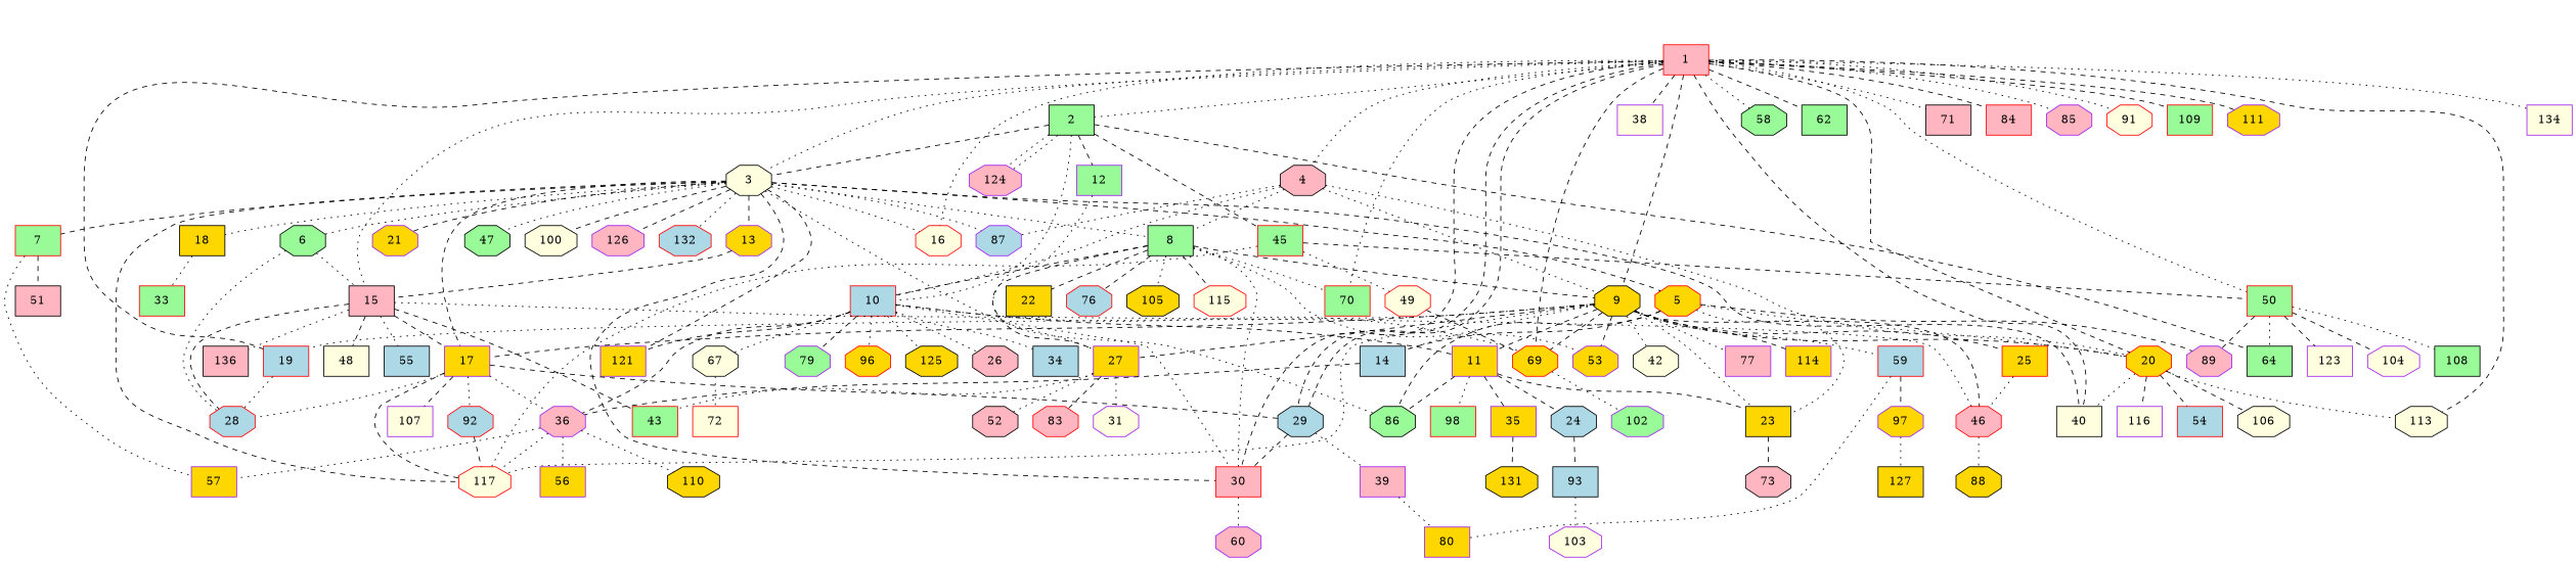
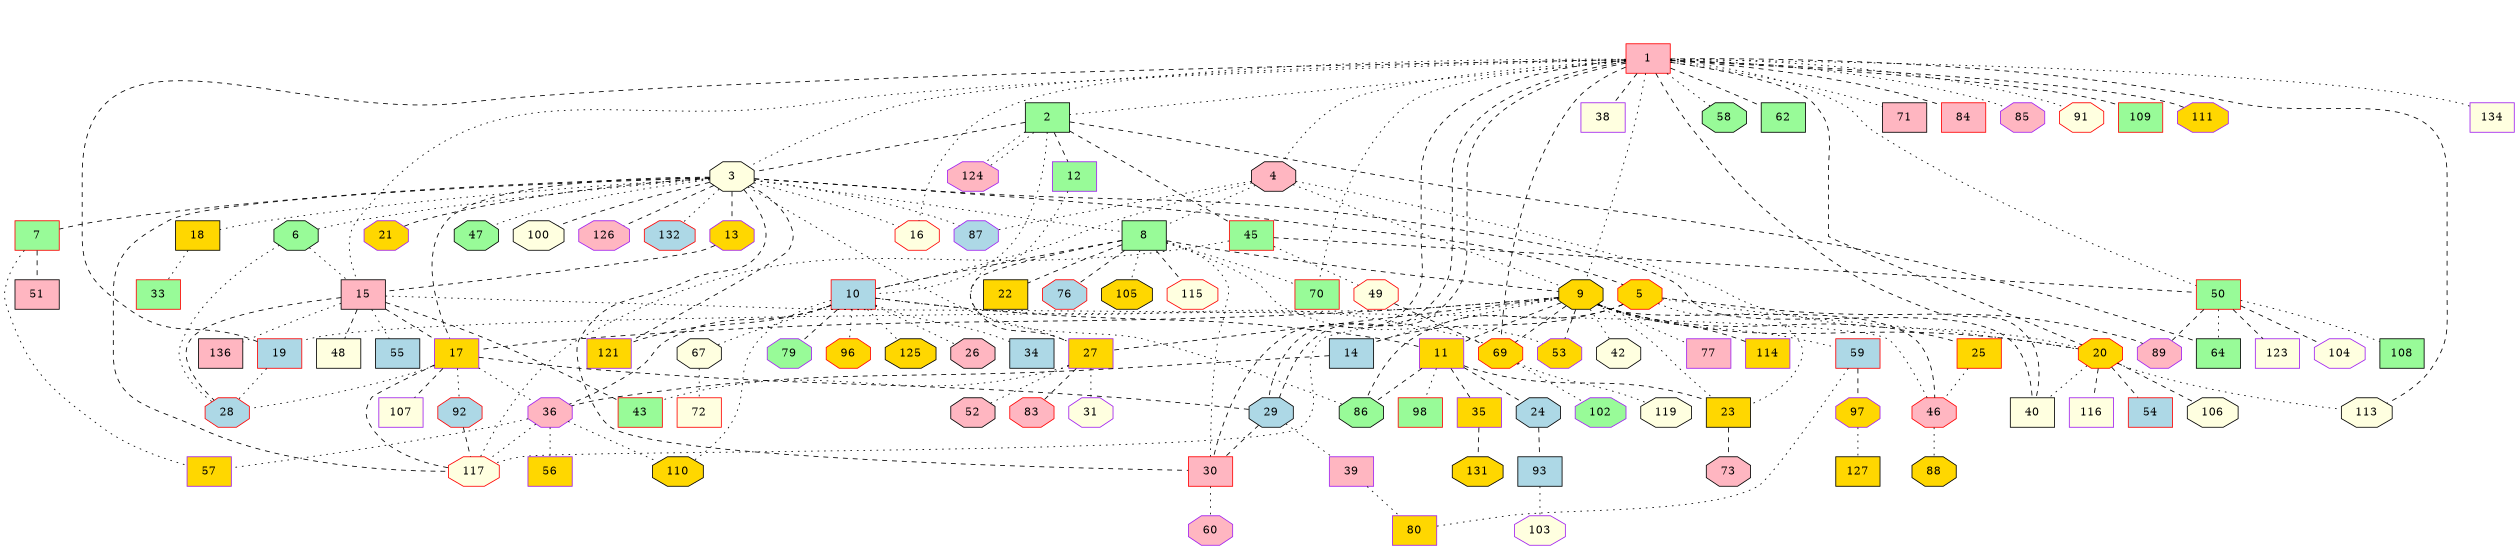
  graph {
    node [color=black fillcolor=gold shape=octagon style=filled]
    edge [style=dotted]
    1 [color=red fillcolor=lightpink shape=box super="+128"]
    2 [fillcolor=palegreen shape=box super="+122"]
    3 [fillcolor=lightyellow super="+120"]
    4 [fillcolor=lightpink super="+133"]
    9 [super="+135"]
    15 [fillcolor=lightpink shape=box super="+61"]
    16 [color=red fillcolor=lightyellow]
    19 [color=red fillcolor=lightblue shape=box]
    20 [color=red super="+138"]
    29 [fillcolor=lightblue]
    30 [color=red fillcolor=lightpink shape=box super="+37"]
    38 [color=purple fillcolor=lightyellow shape=box]
    40 [fillcolor=lightyellow shape=box super="+44"]
    50 [color=red fillcolor=palegreen shape=box super="+68"]
    58 [fillcolor=palegreen]
    62 [fillcolor=palegreen shape=box super="+101"]
    69 [color=red super="+75"]
    70 [color=red fillcolor=palegreen shape=box]
    71 [fillcolor=lightpink shape=box]
    84 [color=red fillcolor=lightpink shape=box]
    85 [color=purple fillcolor=lightpink]
    91 [color=red fillcolor=lightyellow]
    109 [color=red fillcolor=palegreen shape=box]
    111 [color=purple]
    113 [fillcolor=lightyellow super="+118"]
    134 [color=purple fillcolor=lightyellow shape=box]
    10 [color=red fillcolor=lightblue shape=box super="+32"]
    12 [color=purple fillcolor=palegreen shape=box super="+112"]
    45 [color=red fillcolor=palegreen shape=box]
    64 [fillcolor=palegreen shape=box]
    124 [color=purple fillcolor=lightpink super="+130"]
    5 [color=red super="+90"]
    6 [fillcolor=palegreen]
    7 [color=red fillcolor=palegreen shape=box]
    8 [fillcolor=palegreen shape=box super="+82"]
    13 [color=purple]
    17 [color=purple shape=box super="+78"]
    18 [shape=box super="+66"]
    21 [color=purple]
    27 [color=purple shape=box]
    47 [fillcolor=palegreen]
    87 [color=purple fillcolor=lightblue]
    100 [fillcolor=lightyellow]
    117 [color=red fillcolor=lightyellow super="+139"]
    121 [color=purple shape=box]
    126 [color=purple fillcolor=lightpink]
    132 [color=red fillcolor=lightblue]
    14 [fillcolor=lightblue shape=box]
    23 [shape=box]
    53 [color=purple super="+94"]
    11 [color=purple shape=box super="+63"]
    25 [color=red shape=box]
    42 [fillcolor=lightyellow]
    46 [color=red fillcolor=lightpink super="+65"]
    59 [color=red fillcolor=lightblue shape=box super="+74"]
    77 [color=purple fillcolor=lightpink shape=box]
    114 [color=purple shape=box]
    28 [color=red fillcolor=lightblue super="+99"]
    43 [color=red fillcolor=palegreen shape=box]
    48 [fillcolor=lightyellow shape=box]
    55 [fillcolor=lightblue shape=box]
    136 [fillcolor=lightpink shape=box]
    54 [color=red fillcolor=lightblue shape=box]
    106 [fillcolor=lightyellow]
    116 [color=purple fillcolor=lightyellow shape=box]
    39 [color=purple fillcolor=lightpink shape=box]
    60 [color=purple fillcolor=lightpink]
    89 [color=purple fillcolor=lightpink]
    104 [color=purple fillcolor=lightyellow]
    108 [fillcolor=palegreen shape=box]
    123 [color=purple fillcolor=lightyellow shape=box]
    102 [color=purple fillcolor=palegreen]
+   119 [fillcolor=lightyellow]
    26 [fillcolor=lightpink]
    34 [fillcolor=lightblue shape=box super="+129"]
    36 [color=purple fillcolor=lightpink super="+41"]
    67 [fillcolor=lightyellow]
    79 [color=purple fillcolor=palegreen]
    96 [color=red]
    125
    86 [fillcolor=palegreen]
    49 [color=red fillcolor=lightyellow]
    51 [fillcolor=lightpink shape=box]
    57 [color=purple shape=box super="+95"]
    22 [shape=box]
    76 [color=red fillcolor=lightblue]
    105
    115 [color=red fillcolor=lightyellow]
    92 [color=red fillcolor=lightblue]
    107 [color=purple fillcolor=lightyellow shape=box]
    33 [color=red fillcolor=palegreen shape=box]
    31 [color=purple fillcolor=lightyellow super="+81"]
    52 [fillcolor=lightpink]
    83 [color=red fillcolor=lightpink]
    73 [fillcolor=lightpink]
    24 [fillcolor=lightblue]
    35 [color=purple shape=box]
    98 [color=red fillcolor=palegreen shape=box]
    88
    80 [color=purple shape=box]
    97 [color=purple]
    56 [color=purple shape=box]
    110
    72 [color=red fillcolor=lightyellow shape=box]
    93 [fillcolor=lightblue shape=box super="+137"]
    131
    103 [color=purple fillcolor=lightyellow]
    127 [shape=box]
    1 -- 2
    1 -- 3
    1 -- 4
-   1 -- 9 [style=dashed]
+   1 -- 9
    1 -- 15
    1 -- 16
    1 -- 19 [style=dashed]
    1 -- 20 [style=dashed]
    1 -- 29 [style=dashed]
    1 -- 29 [style=dashed]
    1 -- 30 [style=dashed weight=2]
    1 -- 38 [style=dashed]
    1 -- 40 [style=dashed]
    1 -- 50
    1 -- 58
    1 -- 62 [style=dashed]
    1 -- 69 [style=dashed]
    1 -- 70
    1 -- 71
    1 -- 84 [style=dashed]
    1 -- 85
    1 -- 91
    1 -- 109 [style=dashed]
    1 -- 111 [style=dashed]
    1 -- 113 [style=dashed]
    1 -- 134
    2 -- 3 [style=dashed]
    2 -- 10
    2 -- 12 [style=dashed]
    2 -- 45 [style=dashed]
    2 -- 64 [style=dashed]
    2 -- 124
    2 -- 124
    3 -- 16
    3 -- 30 [style=dashed]
    3 -- 40 [style=dashed]
    3 -- 5 [style=dashed]
    3 -- 6
    3 -- 7 [style=dashed]
    3 -- 8
    3 -- 13 [style=dashed]
    3 -- 17 [style=dashed]
    3 -- 18
    3 -- 21 [style=dashed]
    3 -- 27
    3 -- 47
    3 -- 87
    3 -- 100 [style=dashed]
    3 -- 117 [style=dashed]
    3 -- 121 [style=dashed]
    3 -- 126 [style=dashed]
    3 -- 132
    4 -- 9
    4 -- 20
    4 -- 10
    4 -- 8
    4 -- 87
    9 -- 19
    9 -- 20 [style=dashed]
    9 -- 69 [style=dashed]
    9 -- 17 [style=dashed]
    9 -- 27 [style=dashed]
    9 -- 117
    9 -- 14
    9 -- 23
    9 -- 53 [style=dashed]
    9 -- 11 [style=dashed]
    9 -- 25 [style=dashed]
    9 -- 42
    9 -- 46 [style=dashed]
    9 -- 59
    9 -- 77
    9 -- 114 [style=dashed]
    15 -- 17 [style=dashed]
    15 -- 46
    15 -- 28 [style=dashed]
    15 -- 43 [style=dashed]
    15 -- 48 [style=dashed]
    15 -- 55
    15 -- 136
    19 -- 28
    20 -- 40
    20 -- 113
    20 -- 54 [style=dashed]
    20 -- 106 [style=dashed]
    20 -- 116 [style=dashed]
    29 -- 30 [style=dashed]
    29 -- 39
    30 -- 60
    50 -- 64
    50 -- 89 [style=dashed]
    50 -- 104 [style=dashed]
    50 -- 108
    50 -- 123 [style=dashed]
    69 -- 102
-   10 -- 30
+   69 -- 119
+   10 -- 110
    10 -- 69
    10 -- 121 [style=dashed]
    10 -- 11 [style=dashed]
    10 -- 26
    10 -- 34 [weight=2]
    10 -- 36 [style=dashed]
    10 -- 67
    10 -- 79 [style=dashed]
    10 -- 96
    10 -- 125
    12 -- 86
    45 -- 50 [style=dashed]
    45 -- 117
    45 -- 49
    5 -- 20
    5 -- 14 [style=dashed]
    5 -- 23
    5 -- 89 [style=dashed]
    5 -- 86 [style=dashed]
    6 -- 15
    6 -- 28
    7 -- 51 [style=dashed]
    7 -- 57
    8 -- 9 [style=dashed]
    8 -- 30
    8 -- 70
    8 -- 10 [style=dashed]
    8 -- 27 [style=dashed]
    8 -- 53
    8 -- 22 [style=dashed]
    8 -- 76 [style=dashed]
    8 -- 105
    8 -- 115 [style=dashed]
    13 -- 15 [style=dashed]
    17 -- 29 [style=dashed]
    17 -- 117 [style=dashed]
    17 -- 28
    17 -- 36
    17 -- 92
    17 -- 107 [style=dashed]
    18 -- 33
    27 -- 43
    27 -- 31
    27 -- 52
    27 -- 83 [style=dashed]
    14 -- 36 [style=dashed]
    23 -- 73 [style=dashed]
    11 -- 23 [style=dashed]
    11 -- 86 [style=dashed]
    11 -- 24 [style=dashed]
    11 -- 35 [style=dashed]
    11 -- 98
    25 -- 46
    46 -- 88
    59 -- 80
    59 -- 97 [style=dashed]
    39 -- 80
    36 -- 117
    36 -- 57
    36 -- 56
    36 -- 110
    67 -- 72
    49 -- 69 [style=dashed]
    92 -- 117 [style=dashed]
    24 -- 93 [style=dashed]
    35 -- 131 [style=dashed]
    97 -- 127
    93 -- 103
  }
